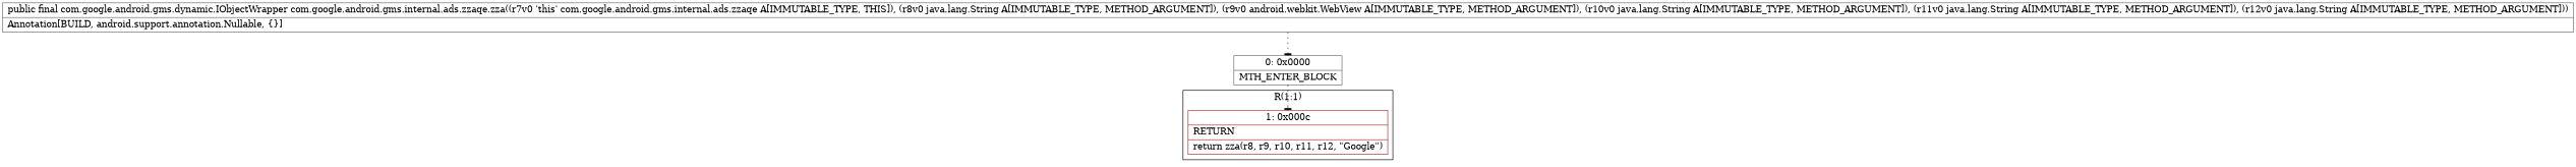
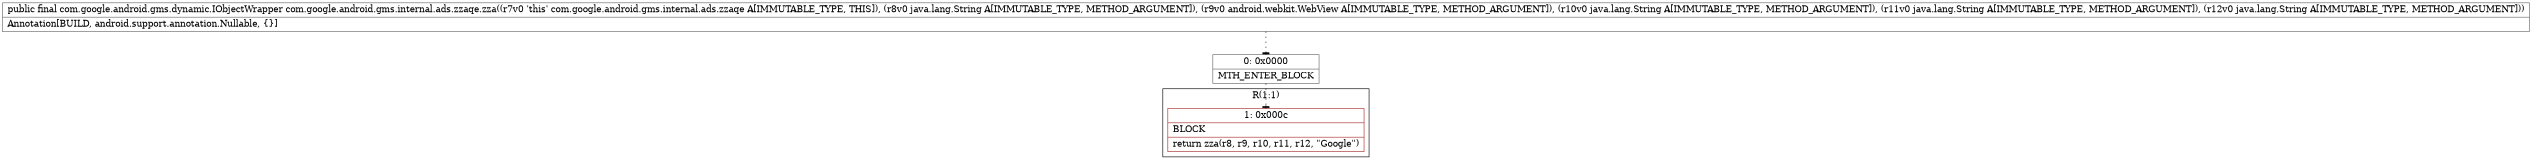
  digraph {
    node [color=gray40 shape=record]
    edge [style=dotted arrowhead=tee]
-   n1 [color=brown label="{1\:\ 0x000c|RETURN\l|return zza(r8, r9, r10, r11, r12, \"Google\")\l}"]
+   n1 [color=brown label="{1\:\ 0x000c|BLOCK\l|return zza(r8, r9, r10, r11, r12, \"Google\")\l}"]
    n2 [label="{0\:\ 0x0000|MTH_ENTER_BLOCK\l}"]
    n3 [label="{public final com.google.android.gms.dynamic.IObjectWrapper com.google.android.gms.internal.ads.zzaqe.zza((r7v0 'this' com.google.android.gms.internal.ads.zzaqe A[IMMUTABLE_TYPE, THIS]), (r8v0 java.lang.String A[IMMUTABLE_TYPE, METHOD_ARGUMENT]), (r9v0 android.webkit.WebView A[IMMUTABLE_TYPE, METHOD_ARGUMENT]), (r10v0 java.lang.String A[IMMUTABLE_TYPE, METHOD_ARGUMENT]), (r11v0 java.lang.String A[IMMUTABLE_TYPE, METHOD_ARGUMENT]), (r12v0 java.lang.String A[IMMUTABLE_TYPE, METHOD_ARGUMENT]))  | Annotation[BUILD, android.support.annotation.Nullable, \{\}]\l}"]
    subgraph cluster_1 {
      label="R(1:1)"
      n1
    }
    n2 -> n1
    n3 -> n2
  }
